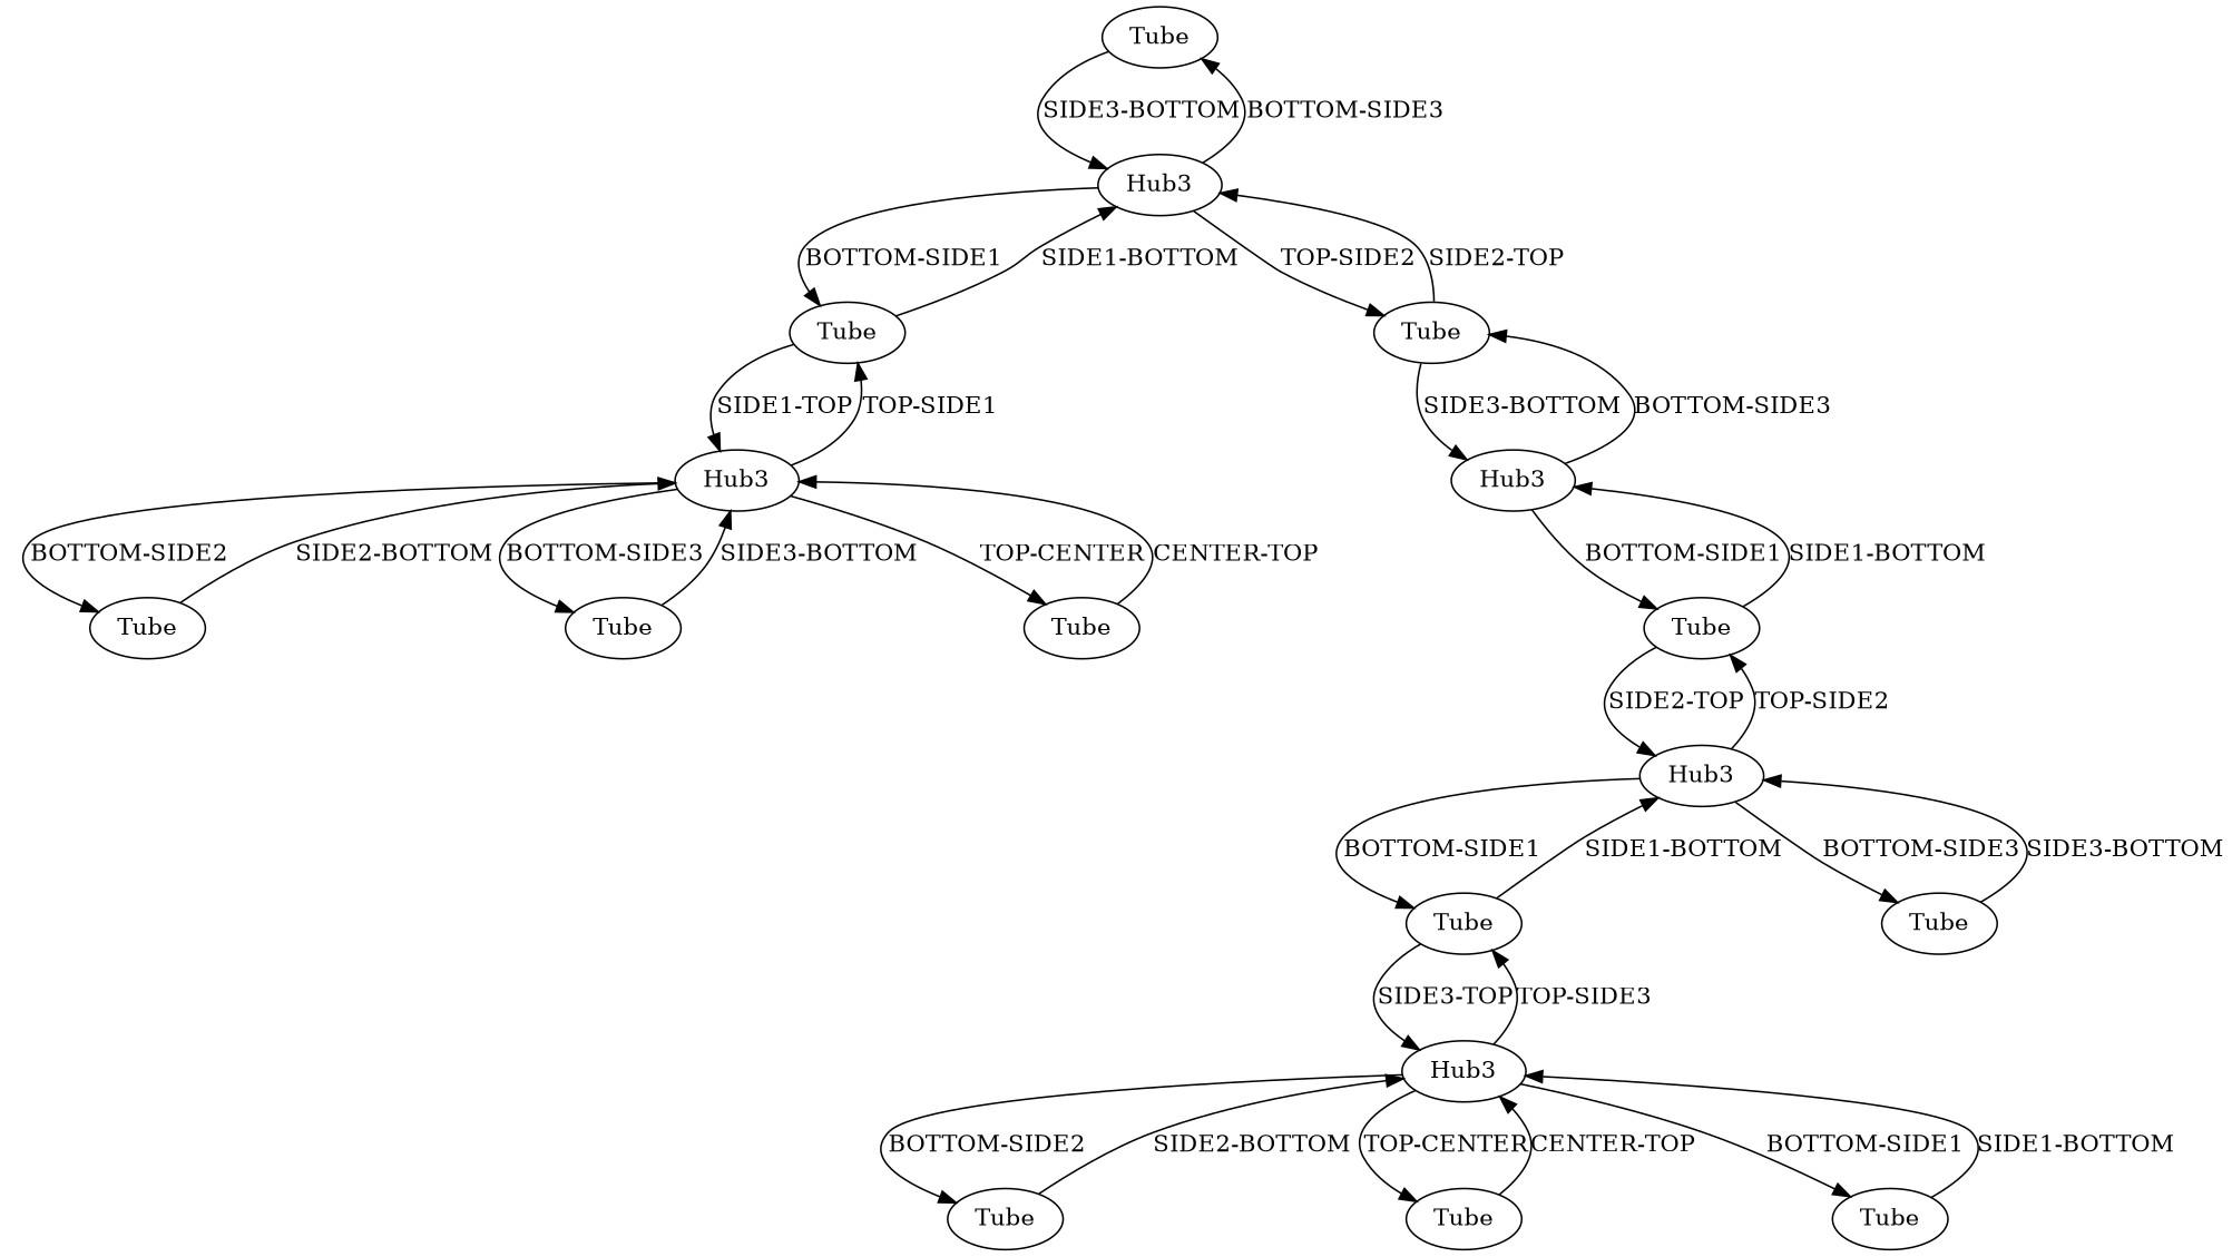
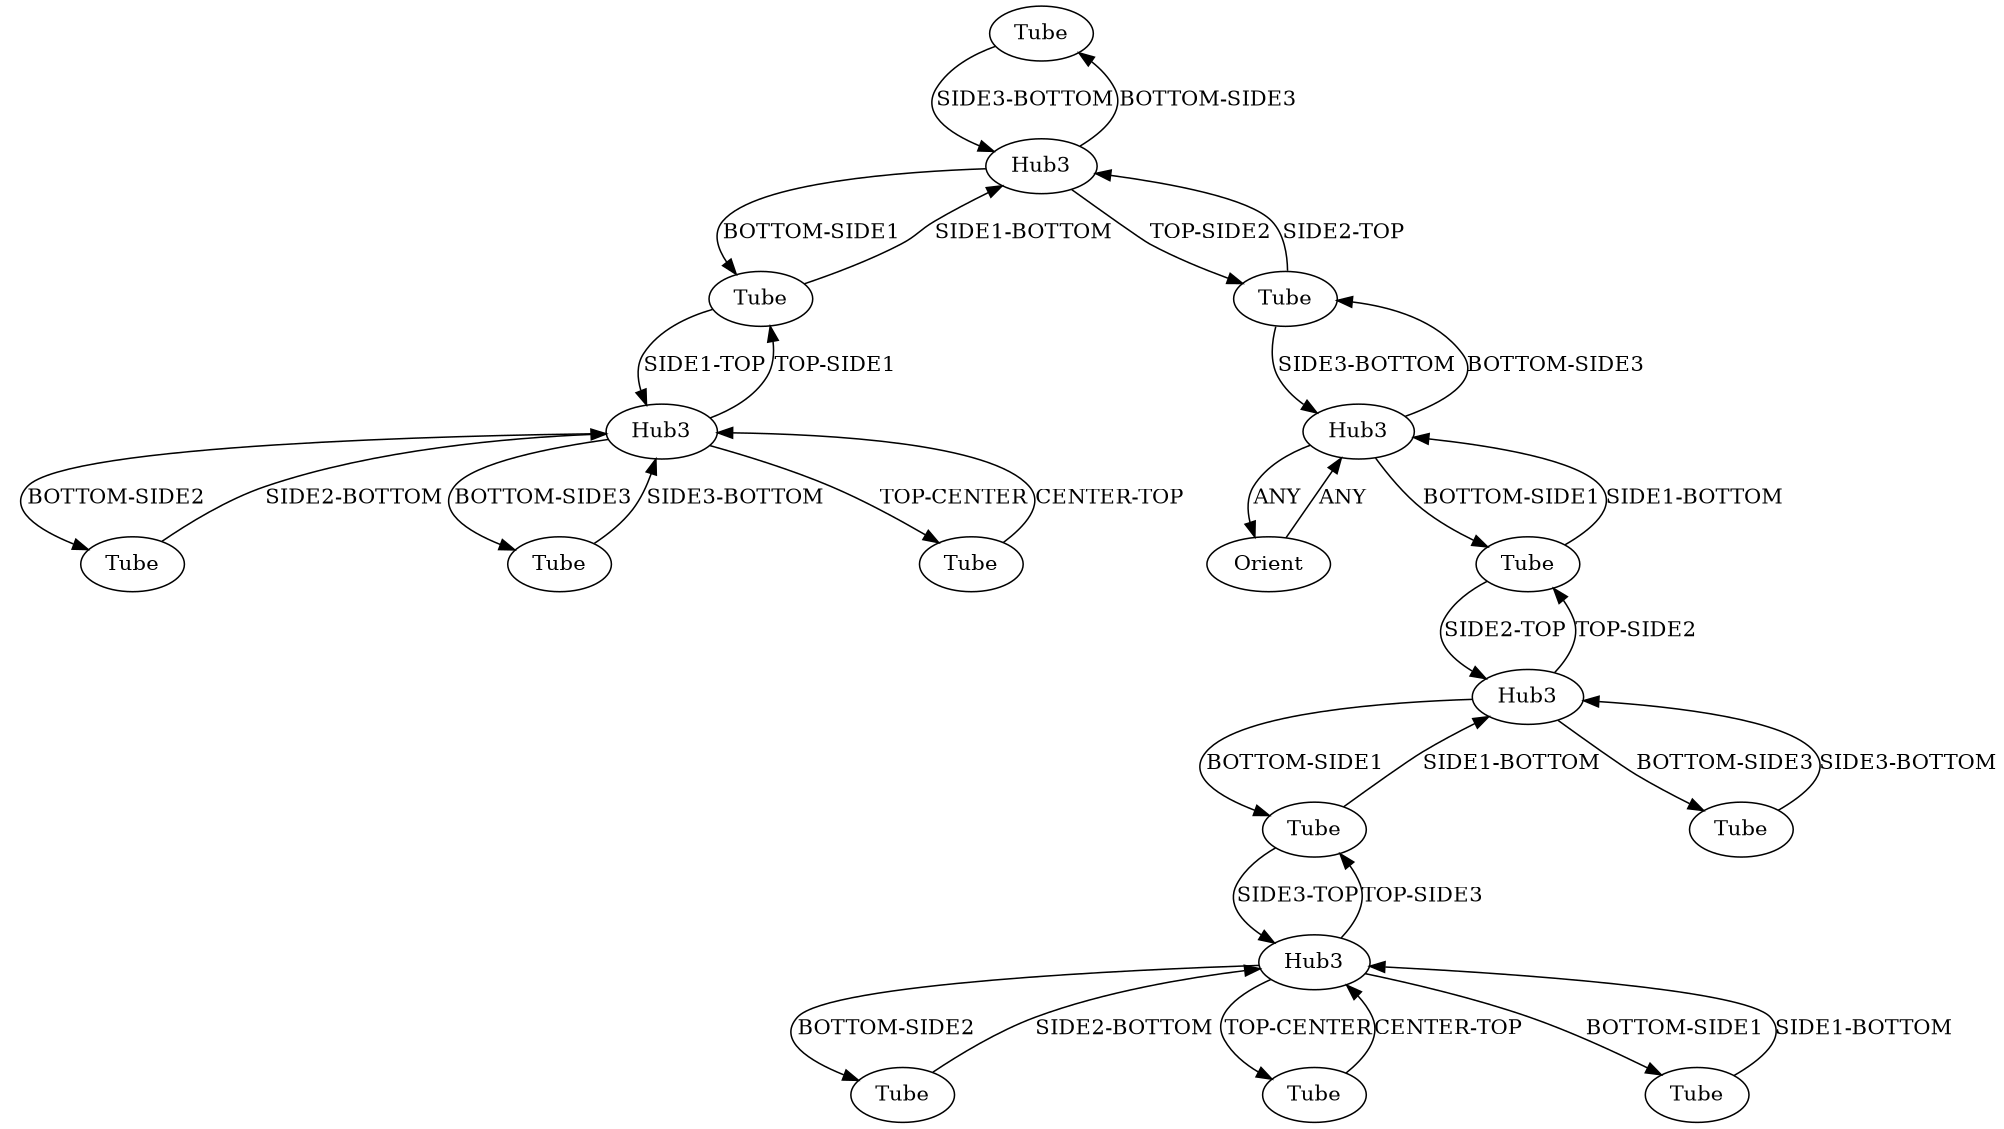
  digraph {
    n1 [instance=Tube_instance_1 label=Tube]
    n2 [instance=Hub3_instance_2 label=Hub3]
+   n3 [instance=Orient label=Orient]
    n4 [instance=Hub3_instance_3 label=Hub3]
    n5 [instance=Tube_instance_3 label=Tube]
    n6 [instance=Hub3_instance_1 label=Hub3]
    n7 [instance=Hub3_instance_4 label=Hub3]
    n8 [instance=Tube_instance_4 label=Tube]
    n9 [instance=Hub3_instance_5 label=Hub3]
    n10 [instance=Tube_instance_5 label=Tube]
    n11 [instance=Tube_instance_8 label=Tube]
    n12 [instance=Tube_instance_9 label=Tube]
    n13 [instance=Tube_instance_14 label=Tube]
    n14 [instance=Tube_instance_11 label=Tube]
    n15 [instance=Tube_instance_7 label=Tube]
    n16 [instance=Tube_instance_12 label=Tube]
    n17 [instance=Tube_instance_15 label=Tube]
    n18 [instance=Tube_instance_16 label=Tube]
    n1 -> n2 [label="SIDE3-BOTTOM"]
    n2 -> n1 [label="BOTTOM-SIDE3"]
    n2 -> n8 [label="BOTTOM-SIDE1"]
    n2 -> n14 [label="TOP-SIDE2"]
+   n3 -> n4 [label=ANY]
+   n4 -> n3 [label=ANY]
    n4 -> n14 [label="BOTTOM-SIDE3"]
    n4 -> n15 [label="BOTTOM-SIDE1"]
    n5 -> n6 [label="SIDE3-TOP"]
    n5 -> n7 [label="SIDE1-BOTTOM"]
    n6 -> n5 [label="TOP-SIDE3"]
    n6 -> n11 [label="BOTTOM-SIDE2"]
    n6 -> n12 [label="TOP-CENTER"]
    n6 -> n13 [label="BOTTOM-SIDE1"]
    n7 -> n5 [label="BOTTOM-SIDE1"]
    n7 -> n15 [label="TOP-SIDE2"]
    n7 -> n17 [label="BOTTOM-SIDE3"]
    n8 -> n2 [label="SIDE1-BOTTOM"]
    n8 -> n9 [label="SIDE1-TOP"]
    n9 -> n8 [label="TOP-SIDE1"]
    n9 -> n10 [label="BOTTOM-SIDE2"]
    n9 -> n16 [label="BOTTOM-SIDE3"]
    n9 -> n18 [label="TOP-CENTER"]
    n10 -> n9 [label="SIDE2-BOTTOM"]
    n11 -> n6 [label="SIDE2-BOTTOM"]
    n12 -> n6 [label="CENTER-TOP"]
    n13 -> n6 [label="SIDE1-BOTTOM"]
    n14 -> n2 [label="SIDE2-TOP"]
    n14 -> n4 [label="SIDE3-BOTTOM"]
    n15 -> n4 [label="SIDE1-BOTTOM"]
    n15 -> n7 [label="SIDE2-TOP"]
    n16 -> n9 [label="SIDE3-BOTTOM"]
    n17 -> n7 [label="SIDE3-BOTTOM"]
    n18 -> n9 [label="CENTER-TOP"]
  }
